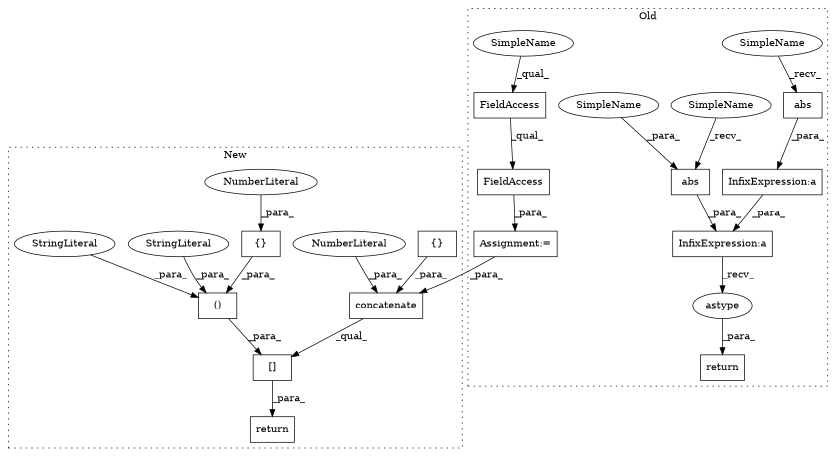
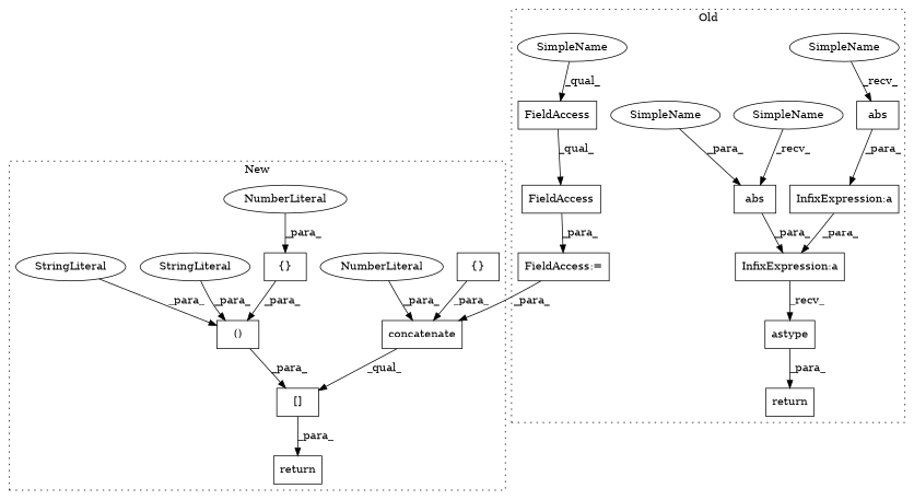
  digraph {
    node [a=32 l=1 s=1290 shape=box]
-   n1 [l="7,1" label=astype s="1388,1403" shape=ellipse]
+   n1 [l="7,1" label=astype s="1388,1403"]
    n2 [l="4,1" label=abs s="1323,1328"]
    n3 [l="4,1" label=abs s="1367,1372"]
    n4 [a=22 l=6 label=FieldAccess]
    n5 [a=22 l=12 label=FieldAccess]
-   n6 [a=7 label="Assignment:=" s=1289]
+   n6 [a=7 label="FieldAccess:=" s=1289]
    n7 [a=41 l=7 label=return s=1308]
    n8 [a=27 l=3 label="InfixExpression:a" s=1334]
    n9 [a=27 l=3 label="InfixExpression:a" s=1379]
    n10 [a=42 l=5 label=SimpleName s=1361 shape=ellipse]
    n11 [a=42 l=5 label=SimpleName s=1317 shape=ellipse]
    n12 [a=42 label=SimpleName s=1327 shape=ellipse]
    n13 [a=42 label=SimpleName shape=ellipse]
    n14 [l="12,1" label=concatenate s="1416,1444"]
    n15 [a=4 l="1,1" label="{}" s="1437,1441"]
    n16 [a=2 l="70,2" label="[]" s="1388,1528"]
    n17 [a=106 l=70 label="()" s=1458]
    n18 [a=34 label=NumberLiteral s=1443 shape=ellipse]
    n19 [a=4 l="1,1" label="{}" s="1496,1498"]
    n20 [a=34 label=NumberLiteral s=1497 shape=ellipse]
    n21 [a=45 l=16 label=StringLiteral s=1512 shape=ellipse]
    n22 [a=45 l=16 label=StringLiteral s=1458 shape=ellipse]
    n23 [a=41 l=7 label=return s=1381]
    subgraph cluster_1 {
      label=Old
      style=dotted
      n1
      n2
      n3
      n4
      n5
      n6
      n7
      n8
      n9
      n10
      n11
      n12
      n13
    }
    subgraph cluster_2 {
      label=New
      style=dotted
      n14
      n15
      n16
      n17
      n18
      n19
      n20
      n21
      n22
      n23
    }
    n1 -> n7 [label=_para_]
    n2 -> n8 [label=_para_]
    n3 -> n9 [label=_para_]
    n4 -> n5 [label=_qual_]
    n5 -> n6 [label=_para_]
    n6 -> n14 [label=_para_]
    n8 -> n1 [label=_recv_]
    n9 -> n8 [label=_para_]
    n10 -> n3 [label=_recv_]
    n11 -> n2 [label=_recv_]
    n12 -> n2 [label=_para_]
    n13 -> n4 [label=_qual_]
    n14 -> n16 [label=_qual_]
    n15 -> n14 [label=_para_]
    n16 -> n23 [label=_para_]
    n17 -> n16 [label=_para_]
    n18 -> n14 [label=_para_]
    n19 -> n17 [label=_para_]
    n20 -> n19 [label=_para_]
    n21 -> n17 [label=_para_]
    n22 -> n17 [label=_para_]
  }
